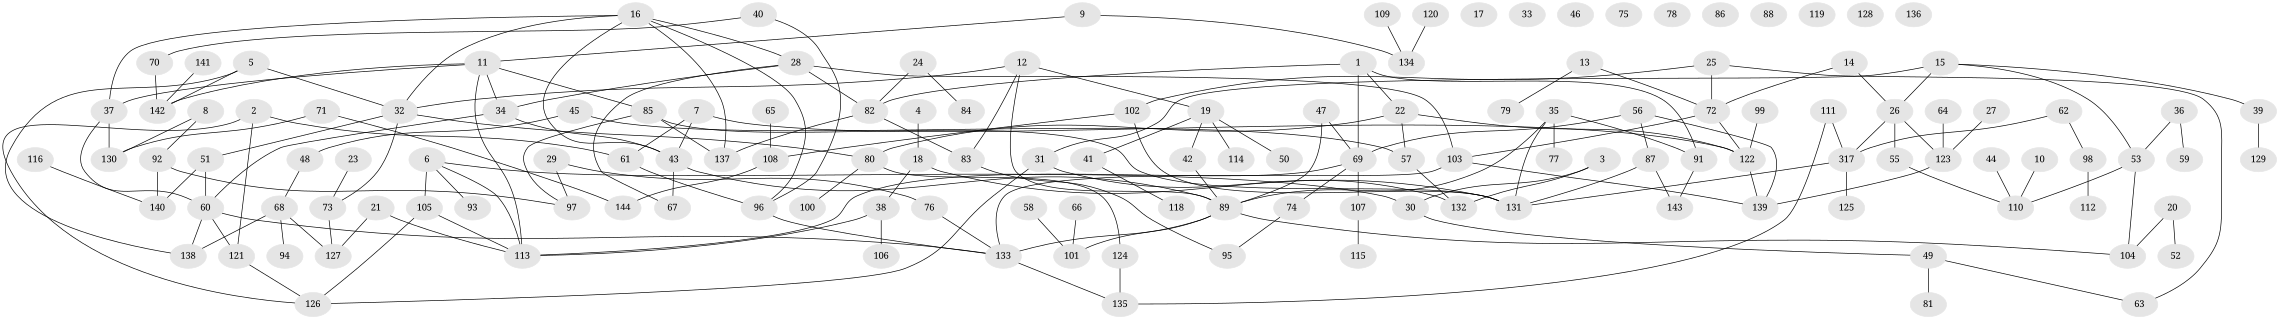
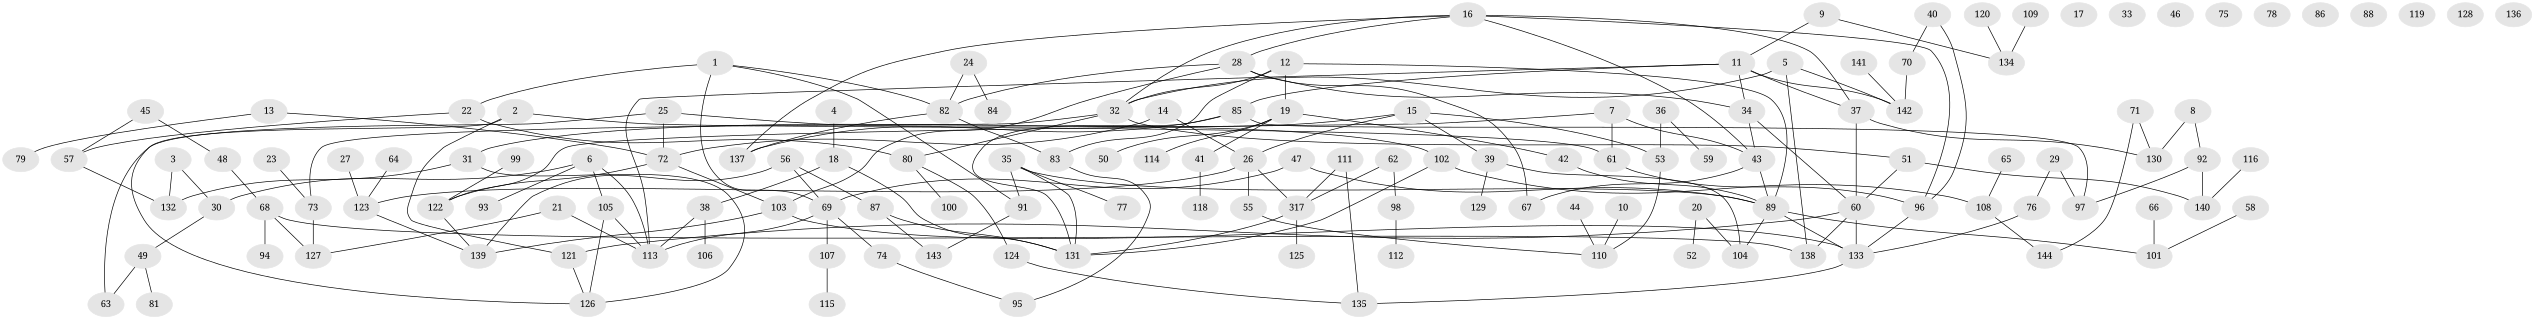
  graph {
    fontname="Noto Serif"
    node [color=gray90 fontname="Noto Serif" style=filled]
    edge [fontname="Noto Serif"]
    1
    22
    69
    82
    91
    122
    57
    80
    113
    74
    107
    83
    137
    143
    2
    61
    121
    126
    96
    3
    30
    132
    49
    4
    18
    38
    131
    5
    32
    138
    142
    73
    51
    6
    93
    105
    7
    43
    89
    67
    139
    8
    92
    130
    97
    140
    9
    11
    134
    34
    37
    85
    10
    110
    60
    12
    19
    41
    42
    50
    114
    95
    104
    101
    133
    13
    72
    79
    103
    14
    26
    55
    n73 [label=317]
    123
    15
    31
    39
    53
    129
    16
    28
    17
    106
    118
    20
    52
    21
    127
    100
    124
    23
    24
    84
    25
    63
    102
    108
    125
    27
    29
    76
    81
    33
    35
    77
    36
    59
    40
    70
    44
    45
    48
    68
    46
    47
    94
    56
    87
    58
    135
    62
    98
    112
    64
    65
    144
    66
    115
    71
    75
    78
    86
    88
    99
    109
    111
    116
    119
    120
    128
    136
    141
    1 -- 22
    1 -- 69
    1 -- 82
    1 -- 91
-   22 -- 122
    22 -- 57
    22 -- 80
    69 -- 113
    69 -- 74
    69 -- 107
    82 -- 83
    82 -- 137
    91 -- 143
    122 -- 139
    57 -- 132
    80 -- 100
    80 -- 124
    74 -- 95
    107 -- 115
    83 -- 95
    2 -- 61
    2 -- 121
    2 -- 126
    61 -- 96
    121 -- 126
    96 -- 133
    3 -- 30
    3 -- 132
    30 -- 49
    49 -- 63
    49 -- 81
    4 -- 18
    18 -- 38
    18 -- 131
    38 -- 113
    38 -- 106
    5 -- 32
    5 -- 138
    5 -- 142
    32 -- 80
    32 -- 73
    32 -- 51
    73 -- 127
    51 -- 140
    51 -- 60
    6 -- 113
    6 -- 30
    6 -- 93
    6 -- 105
    105 -- 113
    105 -- 126
    7 -- 122
    7 -- 61
    7 -- 43
    43 -- 89
    43 -- 67
    89 -- 104
    89 -- 101
    89 -- 133
    8 -- 92
    8 -- 130
    92 -- 97
    92 -- 140
    9 -- 11
    9 -- 134
    11 -- 113
    11 -- 142
    11 -- 34
    11 -- 37
    11 -- 85
    34 -- 43
    34 -- 60
    37 -- 130
    37 -- 60
    85 -- 137
    85 -- 131
    85 -- 97
    10 -- 110
    60 -- 121
    60 -- 138
    60 -- 133
    12 -- 83
    12 -- 32
    12 -- 89
    12 -- 19
    19 -- 41
    19 -- 42
    19 -- 50
    19 -- 114
    41 -- 118
    42 -- 89
    133 -- 135
    13 -- 72
    13 -- 79
    72 -- 122
    72 -- 103
    103 -- 139
    103 -- 133
    14 -- 72
    14 -- 26
    26 -- 55
    26 -- n73
    26 -- 123
    55 -- 110
    n73 -- 131
    n73 -- 125
    123 -- 139
    15 -- 26
    15 -- 31
    15 -- 39
    15 -- 53
    31 -- 126
    31 -- 132
-   53 -- 104
+   39 -- 104
    39 -- 129
    53 -- 110
    16 -- 137
    16 -- 96
    16 -- 32
    16 -- 43
    16 -- 37
    16 -- 28
    28 -- 82
    28 -- 67
    28 -- 34
    28 -- 103
    20 -- 104
    20 -- 52
    21 -- 113
    21 -- 127
    124 -- 135
    23 -- 73
    24 -- 82
    24 -- 84
    25 -- 72
    25 -- 63
    25 -- 102
    102 -- 131
    102 -- 108
    108 -- 144
    27 -- 123
    29 -- 97
    29 -- 76
    76 -- 133
    35 -- 91
    35 -- 131
    35 -- 89
    35 -- 77
    36 -- 53
    36 -- 59
    40 -- 96
    40 -- 70
    70 -- 142
    44 -- 110
    45 -- 57
    45 -- 48
    48 -- 68
    68 -- 138
    68 -- 127
    68 -- 94
    47 -- 69
    47 -- 89
    56 -- 69
    56 -- 139
    56 -- 87
    87 -- 143
    87 -- 131
    58 -- 101
    62 -- n73
    62 -- 98
    98 -- 112
    64 -- 123
    65 -- 108
    66 -- 101
    71 -- 130
    71 -- 144
    99 -- 122
    109 -- 134
    111 -- n73
    111 -- 135
    116 -- 140
    120 -- 134
    141 -- 142
  }
